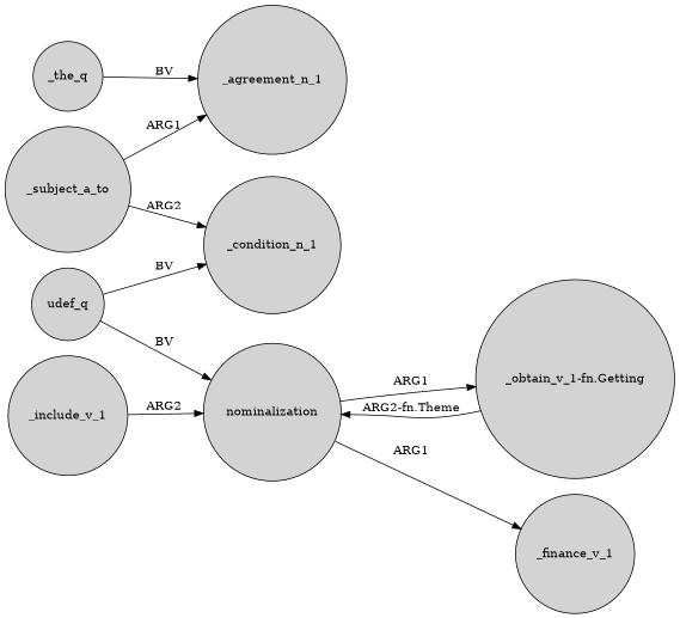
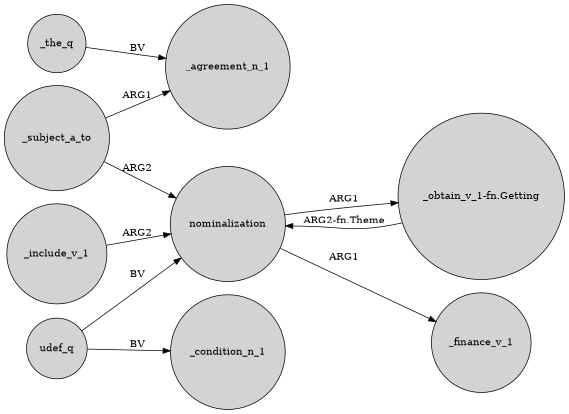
  digraph {
    rankdir=LR
    node [shape=circle style=filled]
    _the_q
    _agreement_n_1
    _subject_a_to
    _condition_n_1
    _include_v_1
    nominalization
    "_obtain_v_1-fn.Getting"
    _finance_v_1
    udef_q
    _the_q -> _agreement_n_1 [label=BV]
    _subject_a_to -> _agreement_n_1 [label=ARG1]
-   _subject_a_to -> _condition_n_1 [label=ARG2]
+   _subject_a_to -> nominalization [label=ARG2]
    _include_v_1 -> nominalization [label=ARG2]
    nominalization -> "_obtain_v_1-fn.Getting" [label=ARG1]
    nominalization -> _finance_v_1 [label=ARG1]
    "_obtain_v_1-fn.Getting" -> nominalization [label="ARG2-fn.Theme"]
    udef_q -> _condition_n_1 [label=BV]
    udef_q -> nominalization [label=BV]
  }
